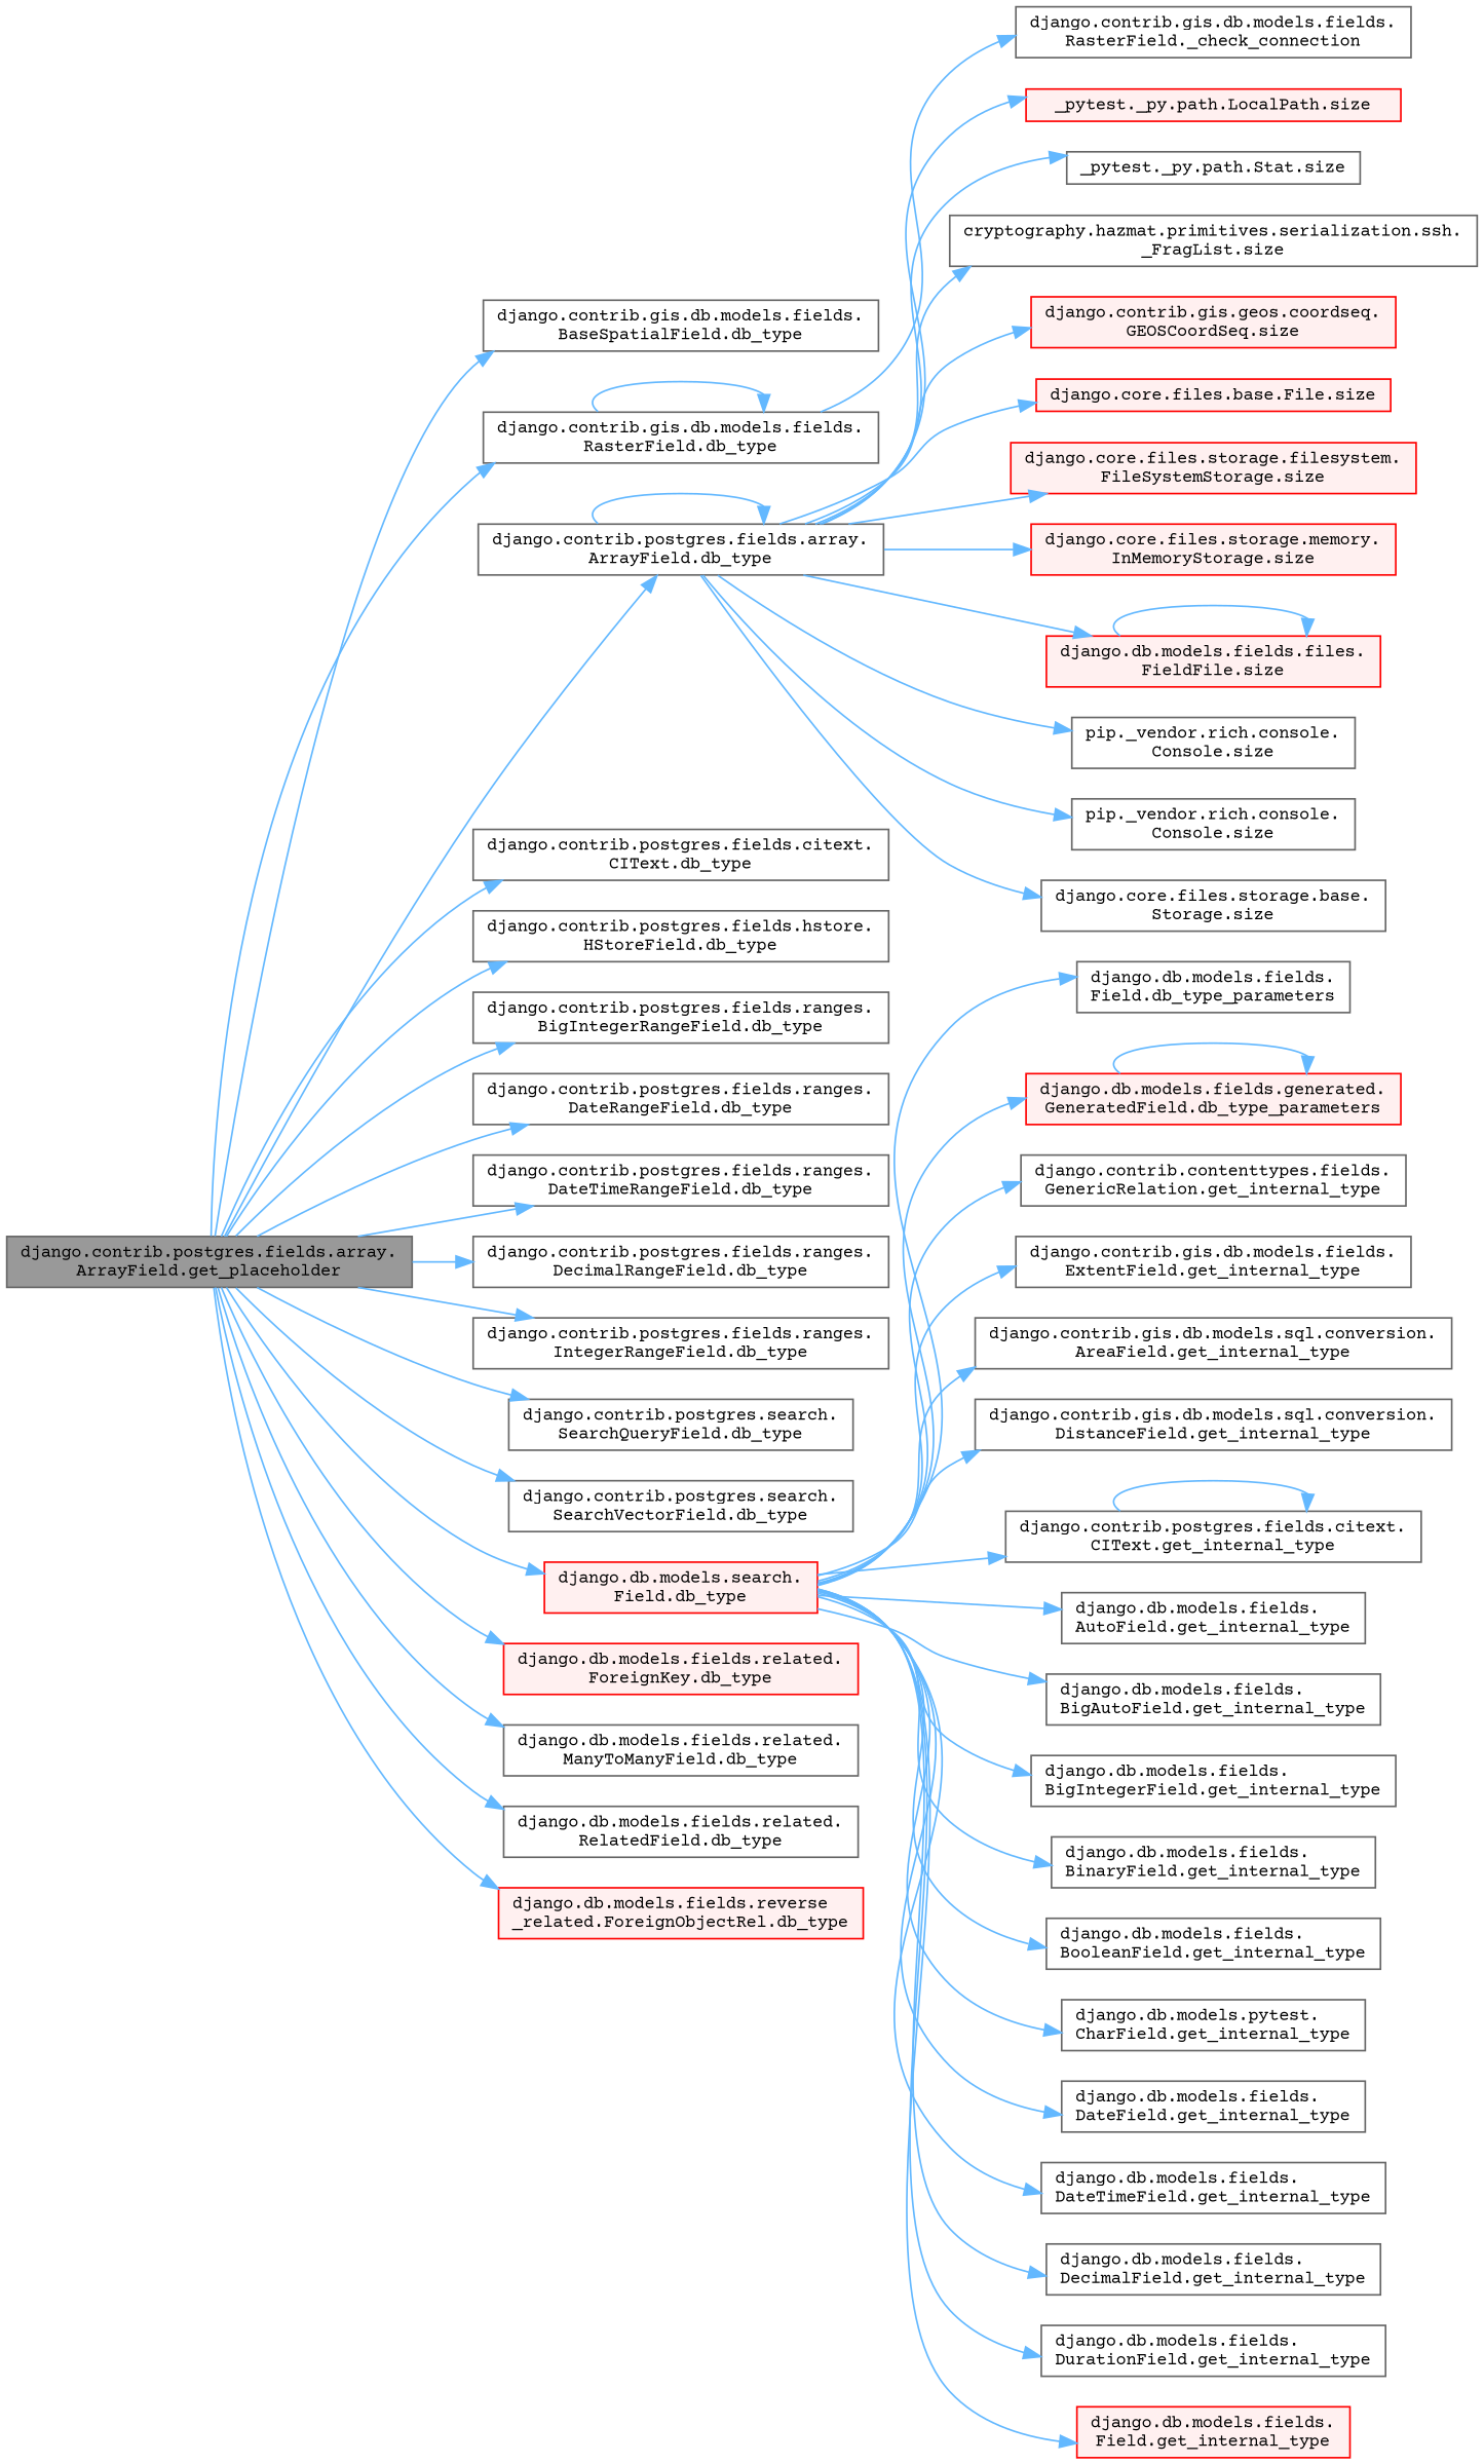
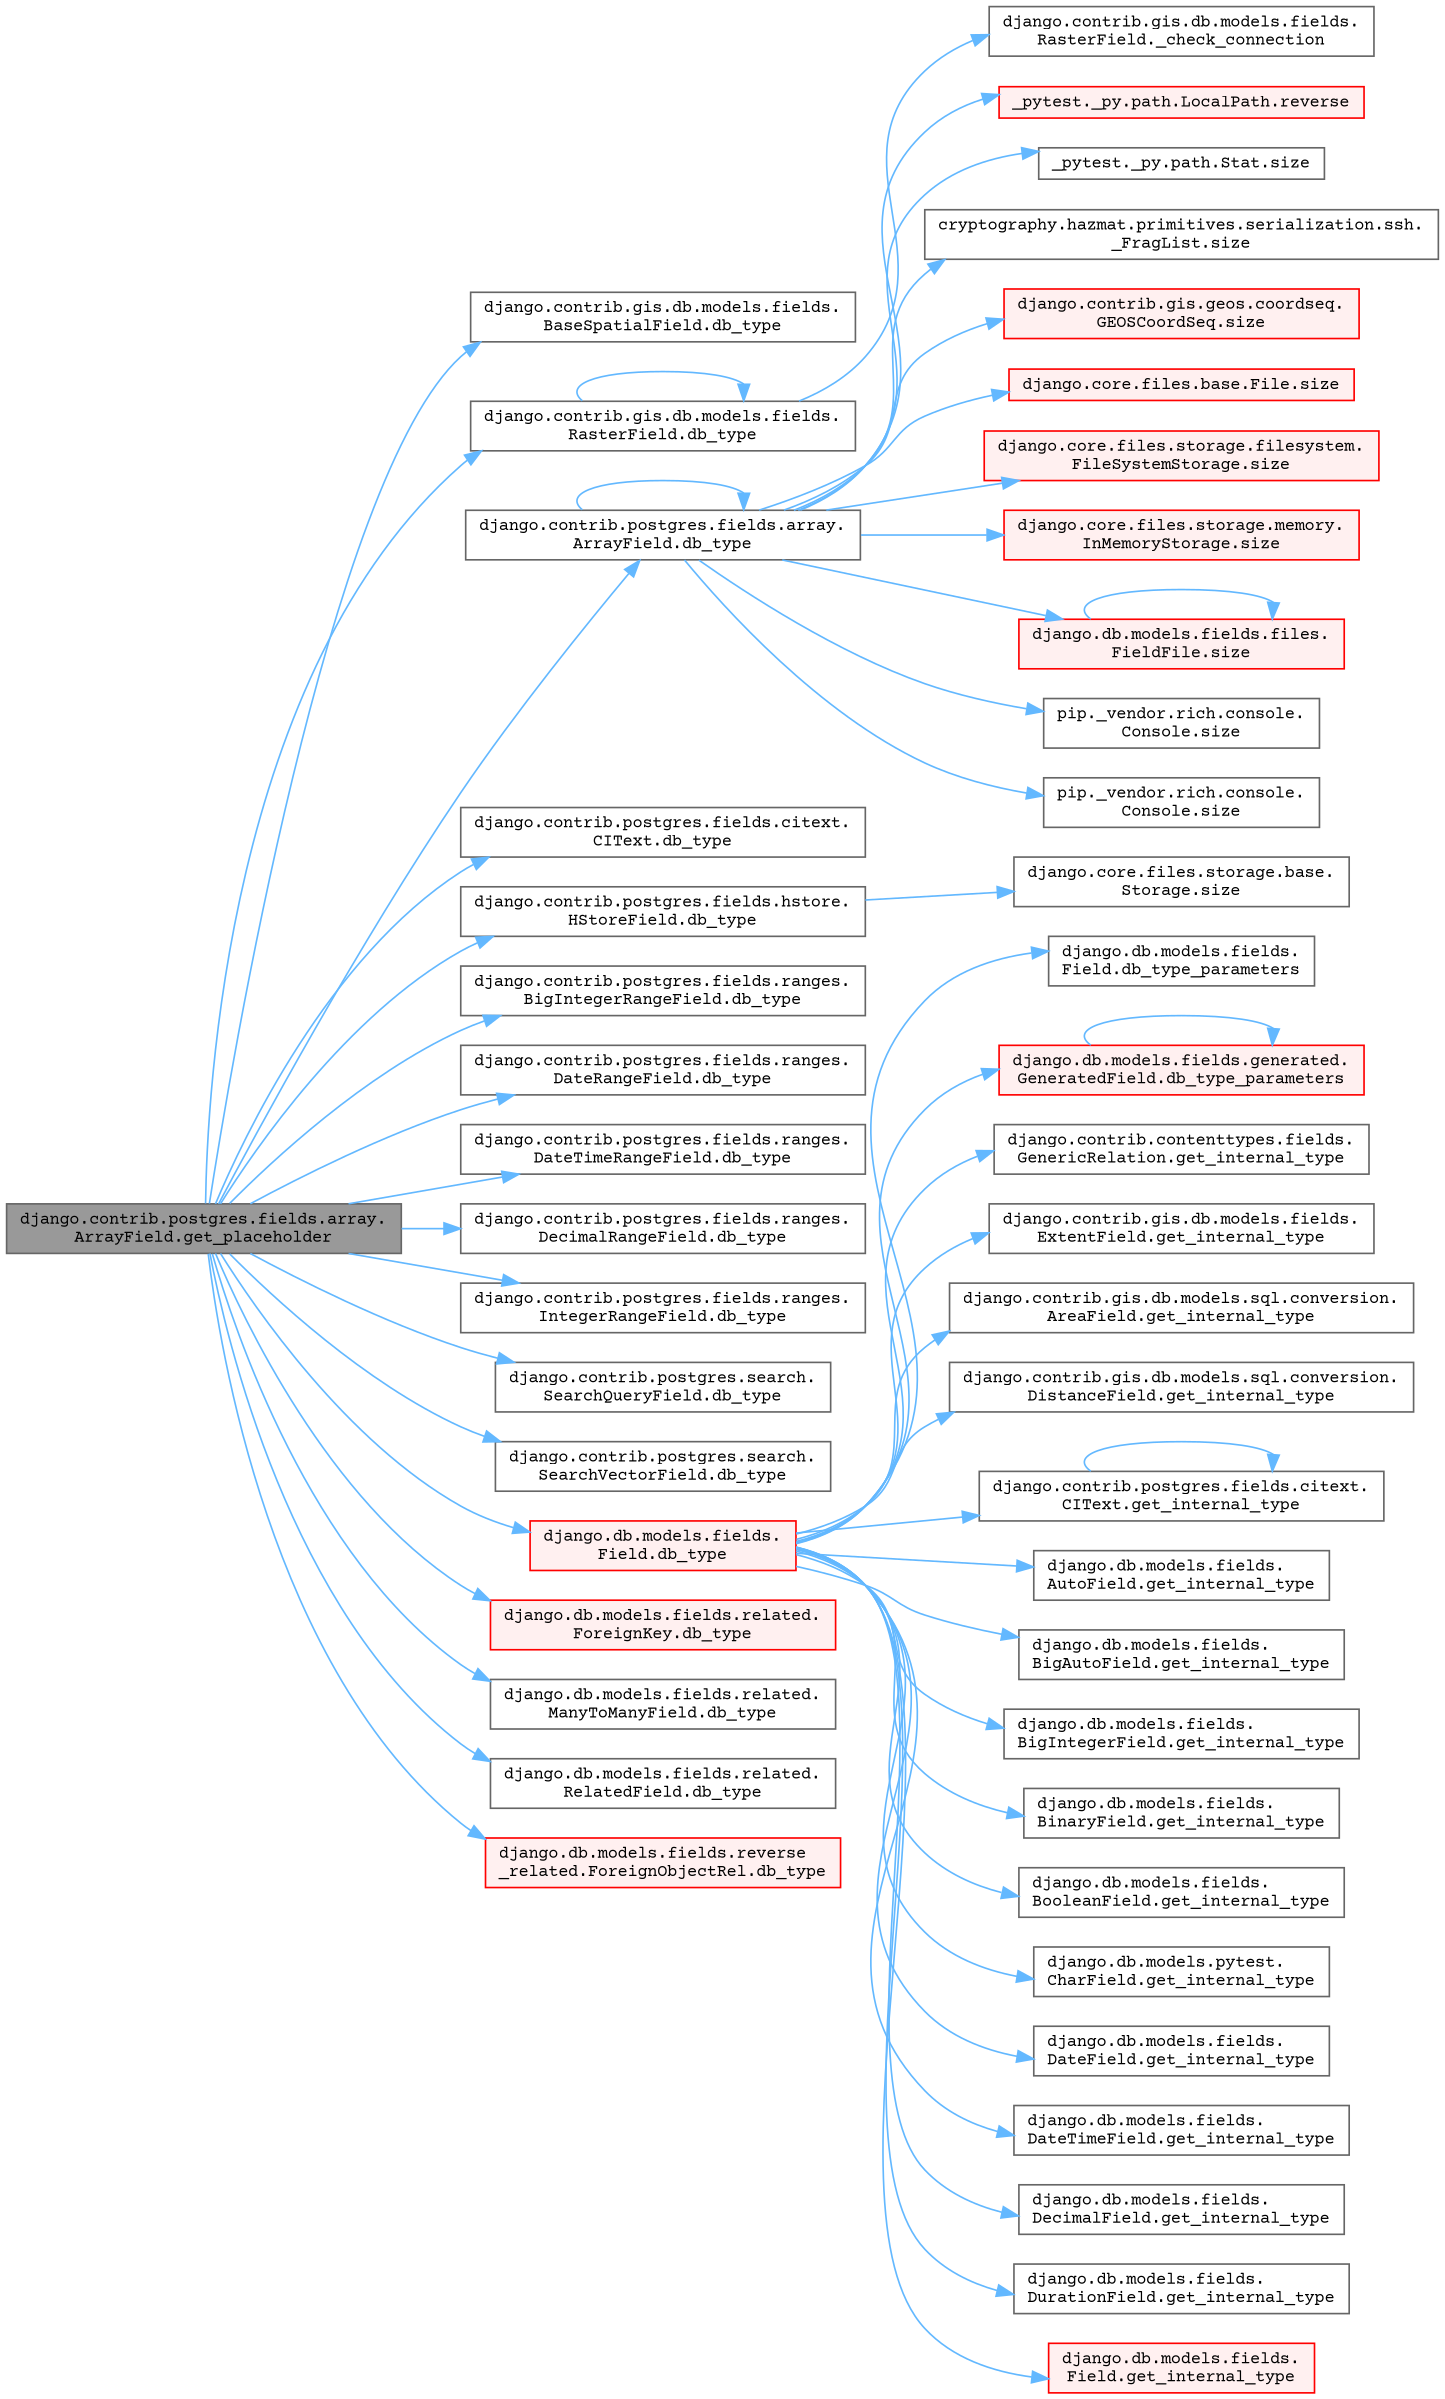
  digraph {
    fontname="Courier Prime"
    rankdir=LR
    node [color=grey40 fillcolor=white fontname="Courier Prime" fontsize=10 shape=box style=filled]
    edge [color=steelblue1 fontname="Courier Prime" fontsize=10 labelfontname=Helvetica labelfontsize=10 style=solid]
    n1 [color=gray40 fillcolor=grey60 fontcolor=black height=0.2 label="django.contrib.postgres.fields.array.\lArrayField.get_placeholder" width=0.4]
    n2 [height=0.2 label="django.contrib.gis.db.models.fields.\lBaseSpatialField.db_type" width=0.4]
    n3 [height=0.2 label="django.contrib.gis.db.models.fields.\lRasterField.db_type" width=0.4]
    n4 [height=0.2 label="django.contrib.postgres.fields.array.\lArrayField.db_type" width=0.4]
    n5 [height=0.2 label="django.contrib.postgres.fields.citext.\lCIText.db_type" width=0.4]
    n6 [height=0.2 label="django.contrib.postgres.fields.hstore.\lHStoreField.db_type" width=0.4]
    n7 [height=0.2 label="django.contrib.postgres.fields.ranges.\lBigIntegerRangeField.db_type" width=0.4]
    n8 [height=0.2 label="django.contrib.postgres.fields.ranges.\lDateRangeField.db_type" width=0.4]
    n9 [height=0.2 label="django.contrib.postgres.fields.ranges.\lDateTimeRangeField.db_type" width=0.4]
    n10 [height=0.2 label="django.contrib.postgres.fields.ranges.\lDecimalRangeField.db_type" width=0.4]
    n11 [height=0.2 label="django.contrib.postgres.fields.ranges.\lIntegerRangeField.db_type" width=0.4]
    n12 [height=0.2 label="django.contrib.postgres.search.\lSearchQueryField.db_type" width=0.4]
    n13 [height=0.2 label="django.contrib.postgres.search.\lSearchVectorField.db_type" width=0.4]
-   n14 [color=red fillcolor="#FFF0F0" height=0.2 label="django.db.models.search.\lField.db_type" width=0.4]
+   n14 [color=red fillcolor="#FFF0F0" height=0.2 label="django.db.models.fields.\lField.db_type" width=0.4]
    n15 [color=red fillcolor="#FFF0F0" height=0.2 label="django.db.models.fields.related.\lForeignKey.db_type" width=0.4]
    n16 [height=0.2 label="django.db.models.fields.related.\lManyToManyField.db_type" width=0.4]
    n17 [height=0.2 label="django.db.models.fields.related.\lRelatedField.db_type" width=0.4]
    n18 [color=red fillcolor="#FFF0F0" height=0.2 label="django.db.models.fields.reverse\l_related.ForeignObjectRel.db_type" width=0.4]
    n19 [height=0.2 label="django.contrib.gis.db.models.fields.\lRasterField._check_connection" width=0.4]
-   n20 [color=red fillcolor="#FFF0F0" height=0.2 label="_pytest._py.path.LocalPath.size" width=0.4]
+   n20 [color=red fillcolor="#FFF0F0" height=0.2 label="_pytest._py.path.LocalPath.reverse" width=0.4]
    n21 [height=0.2 label="_pytest._py.path.Stat.size" width=0.4]
    n22 [height=0.2 label="cryptography.hazmat.primitives.serialization.ssh.\l_FragList.size" width=0.4]
    n23 [color=red fillcolor="#FFF0F0" height=0.2 label="django.contrib.gis.geos.coordseq.\lGEOSCoordSeq.size" width=0.4]
    n24 [color=red fillcolor="#FFF0F0" height=0.2 label="django.core.files.base.File.size" width=0.4]
    n25 [height=0.2 label="django.core.files.storage.base.\lStorage.size" width=0.4]
    n26 [color=red fillcolor="#FFF0F0" height=0.2 label="django.core.files.storage.filesystem.\lFileSystemStorage.size" width=0.4]
    n27 [color=red fillcolor="#FFF0F0" height=0.2 label="django.core.files.storage.memory.\lInMemoryStorage.size" width=0.4]
    n28 [color=red fillcolor="#FFF0F0" height=0.2 label="django.db.models.fields.files.\lFieldFile.size" width=0.4]
    n29 [height=0.2 label="pip._vendor.rich.console.\lConsole.size" width=0.4]
    n30 [height=0.2 label="pip._vendor.rich.console.\lConsole.size" width=0.4]
    n31 [height=0.2 label="django.db.models.fields.\lField.db_type_parameters" width=0.4]
    n32 [color=red fillcolor="#FFF0F0" height=0.2 label="django.db.models.fields.generated.\lGeneratedField.db_type_parameters" width=0.4]
    n33 [height=0.2 label="django.contrib.contenttypes.fields.\lGenericRelation.get_internal_type" width=0.4]
    n34 [height=0.2 label="django.contrib.gis.db.models.fields.\lExtentField.get_internal_type" width=0.4]
    n35 [height=0.2 label="django.contrib.gis.db.models.sql.conversion.\lAreaField.get_internal_type" width=0.4]
    n36 [height=0.2 label="django.contrib.gis.db.models.sql.conversion.\lDistanceField.get_internal_type" width=0.4]
    n37 [height=0.2 label="django.contrib.postgres.fields.citext.\lCIText.get_internal_type" width=0.4]
    n38 [height=0.2 label="django.db.models.fields.\lAutoField.get_internal_type" width=0.4]
    n39 [height=0.2 label="django.db.models.fields.\lBigAutoField.get_internal_type" width=0.4]
    n40 [height=0.2 label="django.db.models.fields.\lBigIntegerField.get_internal_type" width=0.4]
    n41 [height=0.2 label="django.db.models.fields.\lBinaryField.get_internal_type" width=0.4]
    n42 [height=0.2 label="django.db.models.fields.\lBooleanField.get_internal_type" width=0.4]
    n43 [height=0.2 label="django.db.models.pytest.\lCharField.get_internal_type" width=0.4]
    n44 [height=0.2 label="django.db.models.fields.\lDateField.get_internal_type" width=0.4]
    n45 [height=0.2 label="django.db.models.fields.\lDateTimeField.get_internal_type" width=0.4]
    n46 [height=0.2 label="django.db.models.fields.\lDecimalField.get_internal_type" width=0.4]
    n47 [height=0.2 label="django.db.models.fields.\lDurationField.get_internal_type" width=0.4]
    n48 [color=red fillcolor="#FFF0F0" height=0.2 label="django.db.models.fields.\lField.get_internal_type" width=0.4]
    n1 -> n2
    n1 -> n3
    n1 -> n4
    n1 -> n5
    n1 -> n6
    n1 -> n7
    n1 -> n8
    n1 -> n9
    n1 -> n10
    n1 -> n11
    n1 -> n12
    n1 -> n13
    n1 -> n14
    n1 -> n15
    n1 -> n16
    n1 -> n17
    n1 -> n18
    n3 -> n3
    n3 -> n19
    n4 -> n4
    n4 -> n20
    n4 -> n21
    n4 -> n22
    n4 -> n23
    n4 -> n24
-   n4 -> n25
+   n6 -> n25
    n4 -> n26
    n4 -> n27
    n4 -> n28
    n4 -> n29
    n4 -> n30
    n14 -> n31
    n14 -> n32
    n14 -> n33
    n14 -> n34
    n14 -> n35
    n14 -> n36
    n14 -> n37
    n14 -> n38
    n14 -> n39
    n14 -> n40
    n14 -> n41
    n14 -> n42
    n14 -> n43
    n14 -> n44
    n14 -> n45
    n14 -> n46
    n14 -> n47
    n14 -> n48
    n28 -> n28
    n32 -> n32
    n37 -> n37
  }
